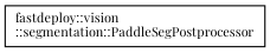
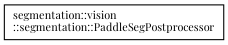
  digraph {
    rankdir=LR
    fontname="Playfair Display"
-   n1 [color=black fillcolor=white fontname="Playfair Display" fontsize=10 height=0.2 label="fastdeploy::vision\l::segmentation::PaddleSegPostprocessor" shape=record style=filled width=0.4]
+   n1 [color=black fillcolor=white fontname="Playfair Display" fontsize=10 height=0.2 label="segmentation::vision\l::segmentation::PaddleSegPostprocessor" shape=record style=filled width=0.4]
  }
